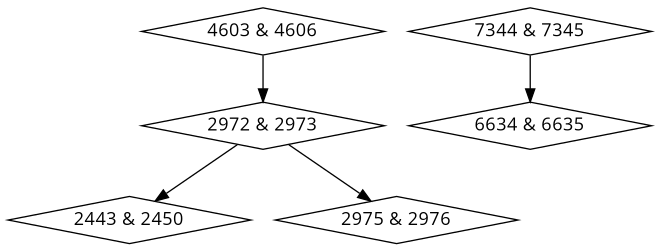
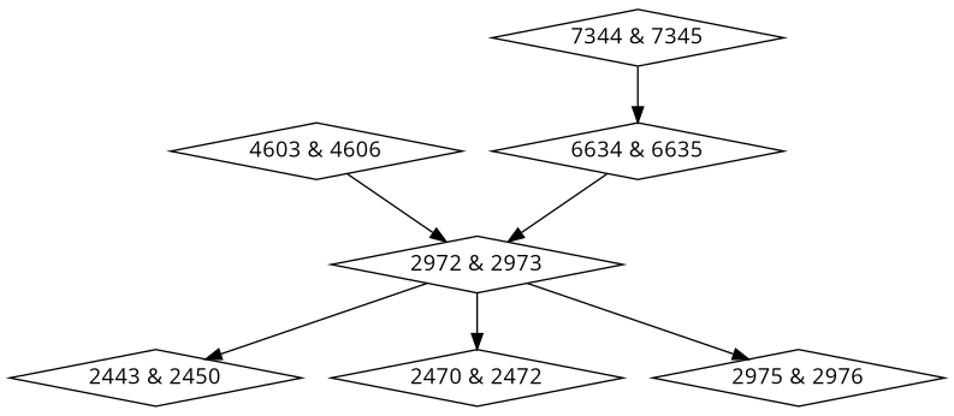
  digraph {
    fontname="Open Sans"
    node [fontname="Open Sans" shape=diamond]
    edge [fontname="Open Sans"]
    n1 [label="2443 & 2450"]
+   n2 [label="2470 & 2472"]
    n3 [label="2972 & 2973"]
    n4 [label="2975 & 2976"]
    n5 [label="4603 & 4606"]
    n6 [label="6634 & 6635"]
    n7 [label="7344 & 7345"]
    n3 -> n1
+   n3 -> n2
    n3 -> n4
    n5 -> n3
+   n6 -> n3
    n7 -> n6
  }
